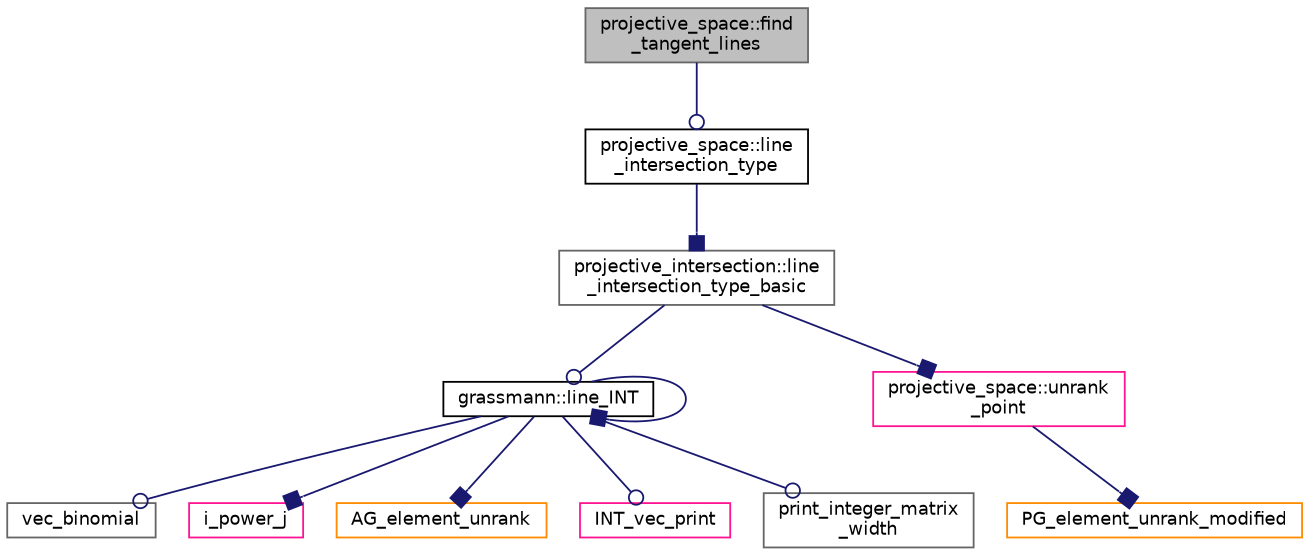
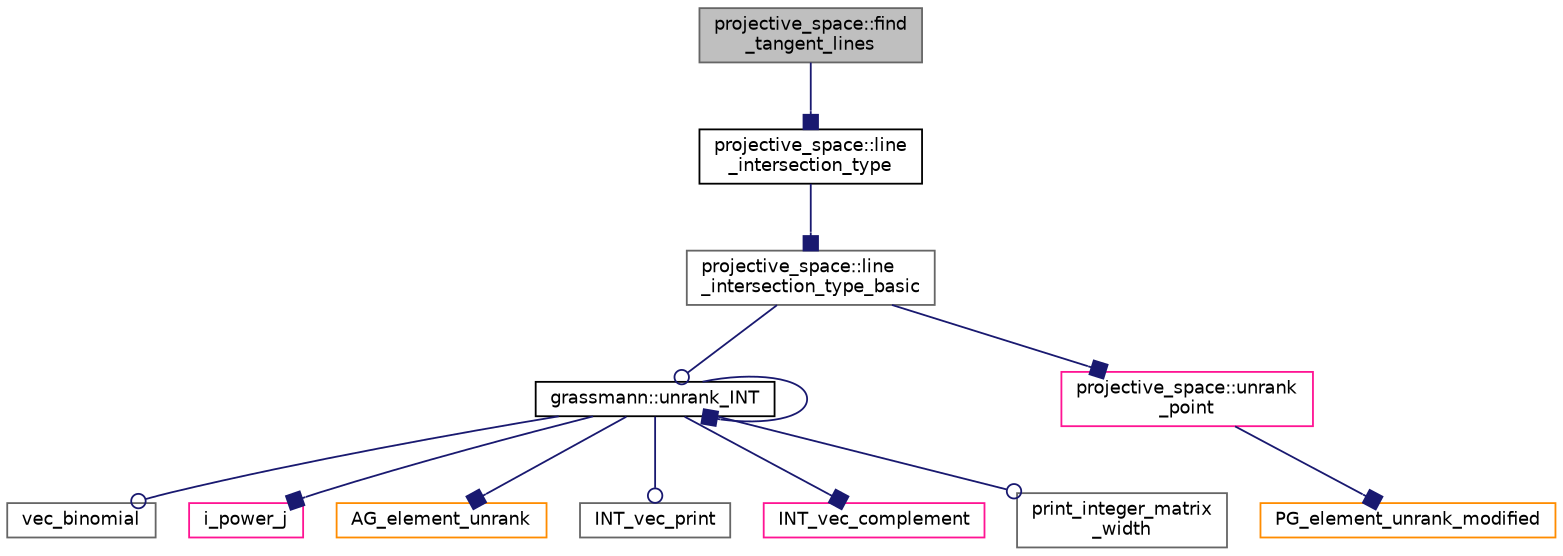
  digraph {
    rankdir=TB
    node [color=gray40 fillcolor=white fontname=Helvetica fontsize=10 shape=record style=filled]
    edge [arrowhead=box color=midnightblue fontname=Helvetica fontsize=10 labelfontname=Helvetica labelfontsize=10 style=solid]
    n1 [fillcolor=grey75 fontcolor=black height=0.2 label="projective_space::find\l_tangent_lines" width=0.4]
    n2 [color=black height=0.2 label="projective_space::line\l_intersection_type" width=0.4]
-   n3 [height=0.2 label="projective_intersection::line\l_intersection_type_basic" width=0.4]
-   n4 [color=black height=0.2 label="grassmann::line_INT" width=0.4]
+   n3 [height=0.2 label="projective_space::line\l_intersection_type_basic" width=0.4]
+   n4 [color=black height=0.2 label="grassmann::unrank_INT" width=0.4]
    n5 [color=deeppink height=0.2 label="projective_space::unrank\l_point" width=0.4]
    n6 [height=0.2 label=vec_binomial width=0.4]
    n7 [color=deeppink height=0.2 label=i_power_j width=0.4]
    n8 [color=darkorange height=0.2 label=AG_element_unrank width=0.4]
-   n9 [color=deeppink height=0.2 label=INT_vec_print width=0.4]
+   n9 [height=0.2 label=INT_vec_print width=0.4]
+   n10 [color=deeppink height=0.2 label=INT_vec_complement width=0.4]
    n11 [height=0.2 label="print_integer_matrix\l_width" width=0.4]
    n12 [color=darkorange height=0.2 label=PG_element_unrank_modified width=0.4]
-   n1 -> n2 [arrowhead=odot]
+   n1 -> n2
    n2 -> n3
    n3 -> n4 [arrowhead=odot]
    n3 -> n5
    n4 -> n4
    n4 -> n6 [arrowhead=odot]
    n4 -> n7
    n4 -> n8
    n4 -> n9 [arrowhead=odot]
+   n4 -> n10
    n4 -> n11 [arrowhead=odot]
    n5 -> n12
  }
